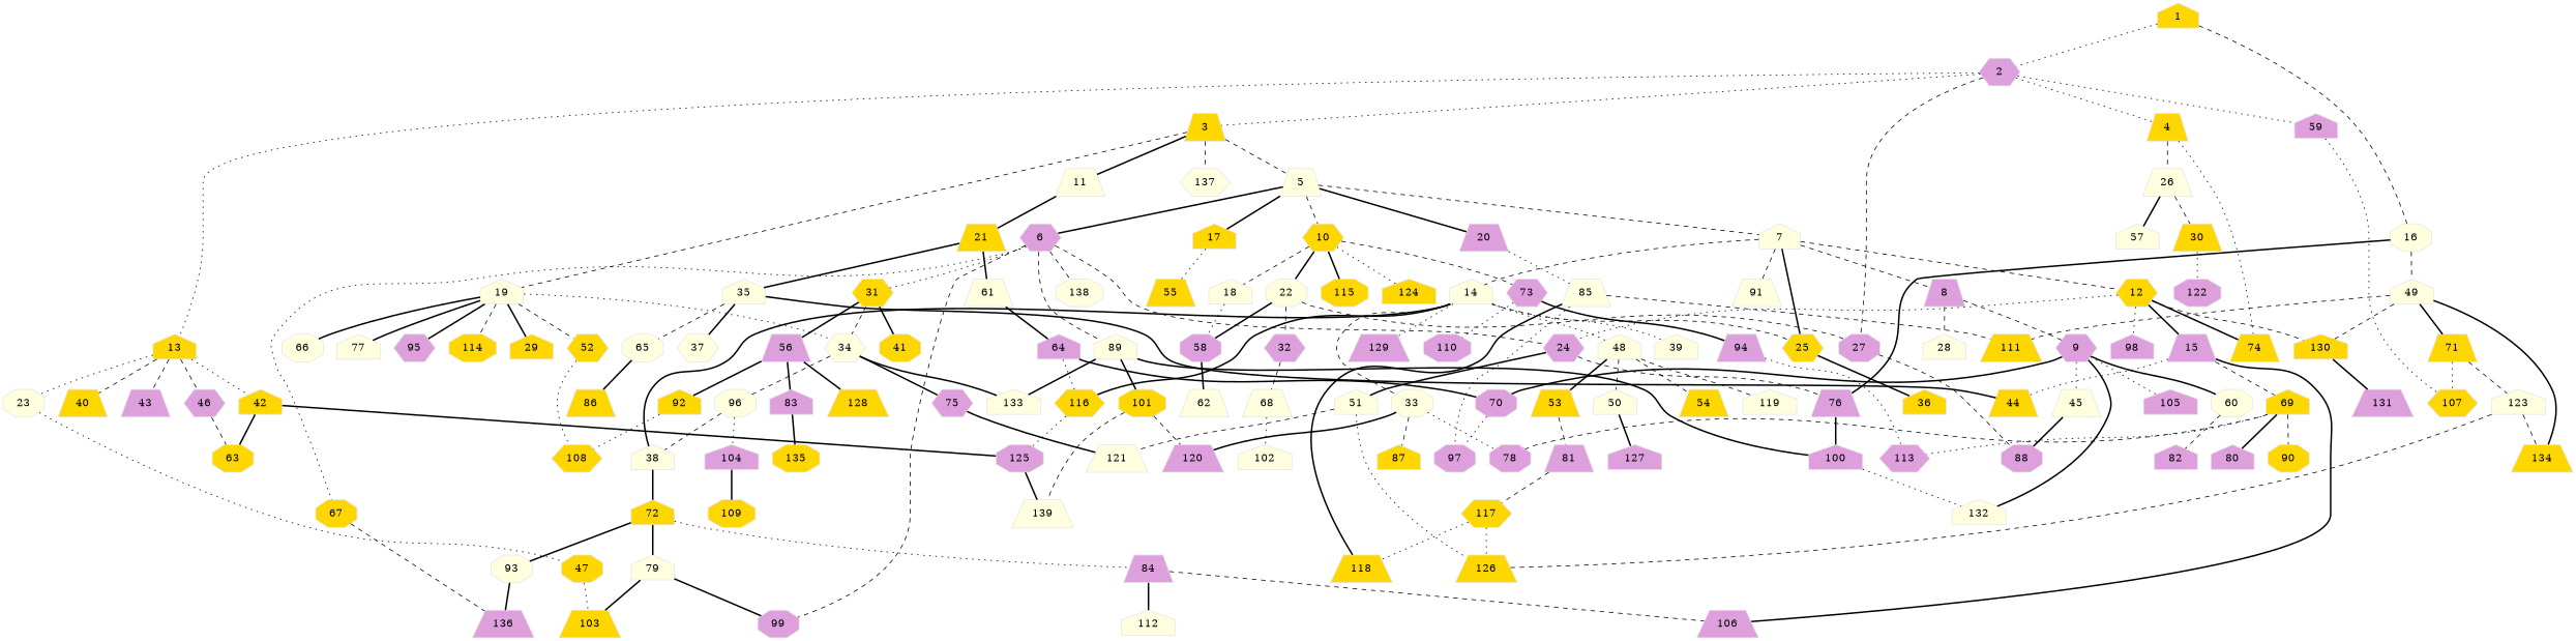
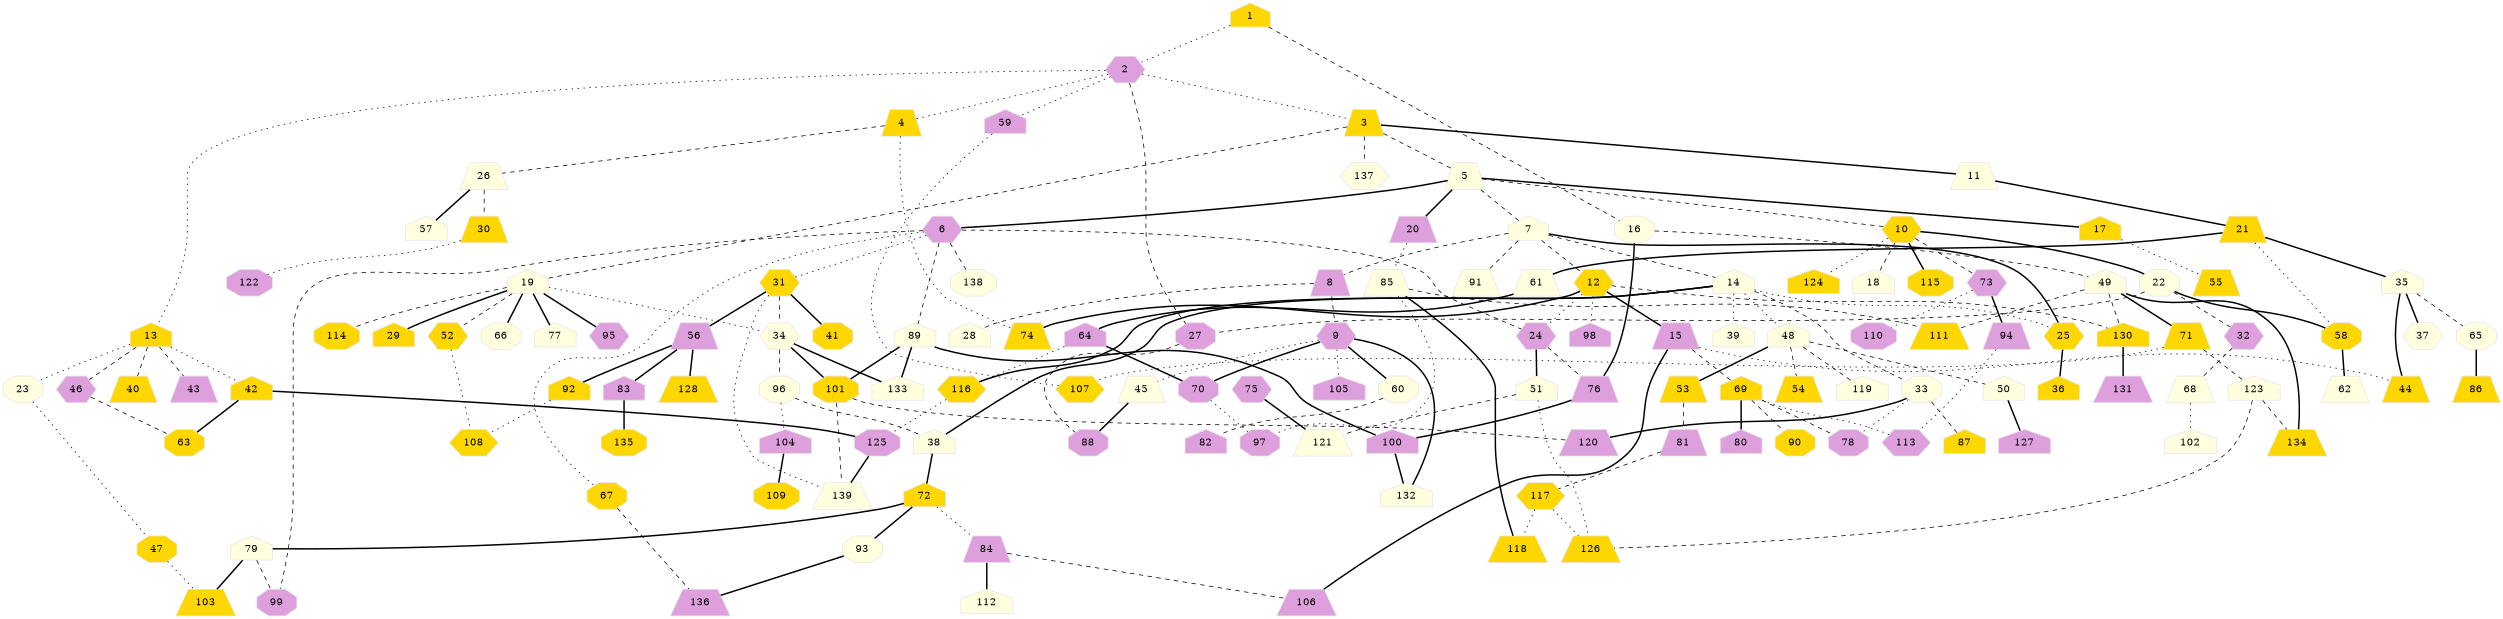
  graph {
    node [color=gray90 fillcolor=gold shape=house style=filled]
    edge [style=bold]
    2 [fillcolor=plum shape=hexagon]
    1
    16 [fillcolor=lightyellow shape=octagon]
    3 [shape=trapezium]
    4 [shape=trapezium]
    13
    27 [fillcolor=plum shape=octagon]
    59 [fillcolor=plum]
    49 [fillcolor=lightyellow]
    76 [fillcolor=plum shape=trapezium]
    5 [fillcolor=lightyellow shape=trapezium]
    11 [fillcolor=lightyellow shape=trapezium]
    19 [fillcolor=lightyellow]
    137 [fillcolor=lightyellow shape=hexagon]
    26 [fillcolor=lightyellow shape=trapezium]
    74 [shape=trapezium]
    23 [fillcolor=lightyellow shape=octagon]
    40 [shape=trapezium]
    42
    43 [fillcolor=plum shape=trapezium]
    46 [fillcolor=plum shape=hexagon]
    88 [fillcolor=plum shape=octagon]
    107 [shape=hexagon]
    6 [fillcolor=plum shape=hexagon]
    7 [fillcolor=lightyellow]
    10 [shape=hexagon]
    17
    20 [fillcolor=plum shape=trapezium]
    21 [shape=trapezium]
    29
    34 [fillcolor=lightyellow shape=hexagon]
    52 [shape=hexagon]
    66 [fillcolor=lightyellow shape=octagon]
    77 [fillcolor=lightyellow]
    95 [fillcolor=plum shape=hexagon]
    114 [shape=octagon]
    30 [shape=trapezium]
    57 [fillcolor=lightyellow]
    24 [fillcolor=plum shape=hexagon]
    31 [shape=hexagon]
    67 [shape=octagon]
    89 [fillcolor=lightyellow]
    99 [fillcolor=plum shape=octagon]
    138 [fillcolor=lightyellow shape=octagon]
    8 [fillcolor=plum shape=trapezium]
    12 [shape=hexagon]
    14 [fillcolor=lightyellow]
    25 [shape=hexagon]
    91 [fillcolor=lightyellow shape=trapezium]
    18 [fillcolor=lightyellow]
    22 [fillcolor=lightyellow shape=octagon]
    73 [fillcolor=plum shape=hexagon]
    115 [shape=octagon]
    124
    55 [shape=trapezium]
    85 [fillcolor=lightyellow shape=trapezium]
    51 [fillcolor=lightyellow]
    41 [shape=octagon]
    56 [fillcolor=plum shape=trapezium]
    139 [fillcolor=lightyellow shape=trapezium]
    136 [fillcolor=plum shape=trapezium]
    133 [fillcolor=lightyellow]
    100 [fillcolor=plum]
    101 [shape=octagon]
    9 [fillcolor=plum shape=hexagon]
    28 [fillcolor=lightyellow]
    15 [fillcolor=plum shape=trapezium]
    98 [fillcolor=plum]
    130
    33 [fillcolor=lightyellow shape=octagon]
    38 [fillcolor=lightyellow]
    39 [fillcolor=lightyellow]
    48 [fillcolor=lightyellow]
    116 [shape=hexagon]
-   129 [fillcolor=plum shape=trapezium]
    36
    45 [fillcolor=lightyellow shape=trapezium]
    60 [fillcolor=lightyellow shape=octagon]
    70 [fillcolor=plum shape=octagon]
    105 [fillcolor=plum]
    132 [fillcolor=lightyellow]
    82 [fillcolor=plum]
    97 [fillcolor=plum shape=octagon]
-   58 [fillcolor=plum shape=octagon]
+   58 [shape=octagon]
    32 [fillcolor=plum shape=hexagon]
    94 [fillcolor=plum shape=trapezium]
    110 [fillcolor=plum shape=octagon]
    35 [fillcolor=lightyellow]
    61 [fillcolor=lightyellow shape=trapezium]
    44 [shape=trapezium]
    69
    106 [fillcolor=plum shape=trapezium]
    131 [fillcolor=plum shape=trapezium]
    47 [shape=octagon]
    63 [shape=octagon]
    125 [fillcolor=plum shape=octagon]
    78 [fillcolor=plum shape=octagon]
    87
    120 [fillcolor=plum shape=trapezium]
    72
    50 [fillcolor=lightyellow]
    53 [shape=trapezium]
    54 [shape=trapezium]
    119 [fillcolor=lightyellow]
    80 [fillcolor=plum]
    90 [shape=octagon]
    113 [fillcolor=plum shape=hexagon]
    71 [shape=trapezium]
    111 [shape=trapezium]
    134 [shape=trapezium]
    62 [fillcolor=lightyellow shape=trapezium]
    75 [fillcolor=plum shape=hexagon]
    96 [fillcolor=lightyellow shape=octagon]
    108 [shape=hexagon]
    118 [shape=trapezium]
    37 [fillcolor=lightyellow shape=hexagon]
    65 [fillcolor=lightyellow shape=octagon]
    64 [fillcolor=plum]
    68 [fillcolor=lightyellow shape=trapezium]
    103 [shape=trapezium]
    121 [fillcolor=lightyellow shape=trapezium]
    126 [shape=trapezium]
    122 [fillcolor=plum shape=octagon]
    83 [fillcolor=plum]
    92
    128 [shape=trapezium]
    102 [fillcolor=lightyellow]
    104 [fillcolor=plum]
    86 [shape=trapezium]
    79 [fillcolor=lightyellow]
    84 [fillcolor=plum shape=trapezium]
    93 [fillcolor=lightyellow shape=octagon]
    127 [fillcolor=plum]
    81 [fillcolor=plum shape=trapezium]
    123 [fillcolor=lightyellow]
    117 [shape=hexagon]
    135 [shape=octagon]
    112 [fillcolor=lightyellow]
    109 [shape=octagon]
    2 -- 3 [style=dotted]
    2 -- 4 [style=dotted]
    2 -- 13 [style=dotted]
    2 -- 27 [style=dashed]
    2 -- 59 [style=dotted]
    1 -- 2 [style=dotted]
    1 -- 16 [style=dashed]
    16 -- 49 [style=dashed]
    16 -- 76
    3 -- 5 [style=dashed]
    3 -- 11
    3 -- 19 [style=dashed]
    3 -- 137 [style=dashed]
    4 -- 26 [style=dashed]
    4 -- 74 [style=dotted]
    13 -- 23 [style=dotted]
    13 -- 40 [style=dashed]
    13 -- 42 [style=dotted]
    13 -- 43 [style=dashed]
    13 -- 46 [style=dashed]
    27 -- 88 [style=dashed]
    59 -- 107 [style=dotted]
    49 -- 130 [style=dashed]
    49 -- 71
    49 -- 111 [style=dashed]
    49 -- 134
    76 -- 100
    5 -- 6
    5 -- 7 [style=dashed]
    5 -- 10 [style=dashed]
    5 -- 17
    5 -- 20
    11 -- 21
    19 -- 29
    19 -- 34 [style=dotted]
    19 -- 52 [style=dashed]
    19 -- 66
    19 -- 77
    19 -- 95
    19 -- 114 [style=dashed]
    26 -- 30 [style=dashed]
    26 -- 57
    23 -- 47 [style=dotted]
    42 -- 63
    42 -- 125
    46 -- 63 [style=dashed]
    6 -- 24 [style=dashed]
    6 -- 31 [style=dotted]
    6 -- 67 [style=dotted]
    6 -- 89 [style=dashed]
    6 -- 99 [style=dashed]
    6 -- 138 [style=dashed]
    7 -- 8 [style=dashed]
    7 -- 12 [style=dashed]
    7 -- 14 [style=dashed]
    7 -- 25
    7 -- 91 [style=dashed]
    10 -- 18 [style=dashed]
    10 -- 22
    10 -- 73 [style=dashed]
    10 -- 115
    10 -- 124 [style=dotted]
    17 -- 55 [style=dotted]
    20 -- 85 [style=dotted]
    21 -- 35
    21 -- 61
    34 -- 133
-   34 -- 75
+   34 -- 101
    34 -- 96 [style=dashed]
    52 -- 108 [style=dotted]
    30 -- 122 [style=dotted]
    24 -- 76 [style=dashed]
    24 -- 51
    31 -- 34 [style=dashed]
    31 -- 41
    31 -- 56
+   31 -- 139 [style=dotted]
    67 -- 136 [style=dashed]
    89 -- 133
    89 -- 100
    89 -- 101
    8 -- 9 [style=dashed]
    8 -- 28 [style=dashed]
    12 -- 74
    12 -- 24 [style=dotted]
    12 -- 15
    12 -- 98 [style=dotted]
    12 -- 130 [style=dashed]
-   14 -- 25 [style=dashed]
+   14 -- 25 [style=dotted]
    14 -- 33 [style=dashed]
    14 -- 38
    14 -- 39 [style=dotted]
    14 -- 48 [style=dotted]
    14 -- 116
-   14 -- 129 [style=dotted]
    25 -- 36
-   18 -- 58 [style=dotted]
+   21 -- 58 [style=dotted]
    22 -- 27 [style=dashed]
    22 -- 58
    22 -- 32 [style=dashed]
    73 -- 94
    73 -- 110 [style=dotted]
    85 -- 97 [style=dotted]
    85 -- 111 [style=dashed]
    85 -- 118
    51 -- 121 [style=dashed]
    51 -- 126 [style=dotted]
    56 -- 83
    56 -- 92
    56 -- 128
-   100 -- 132 [style=dotted]
+   100 -- 132
    101 -- 139 [style=dashed]
    101 -- 120 [style=dashed]
    9 -- 45 [style=dotted]
    9 -- 60
    9 -- 70
    9 -- 105 [style=dotted]
    9 -- 132
    15 -- 44 [style=dotted]
    15 -- 69 [style=dashed]
    15 -- 106
    130 -- 131
    33 -- 78 [style=dotted]
    33 -- 87 [style=dashed]
    33 -- 120
    38 -- 72
    48 -- 50 [style=dashed]
    48 -- 53
    48 -- 54 [style=dashed]
    48 -- 119 [style=dashed]
    116 -- 125 [style=dotted]
    45 -- 88
    60 -- 82 [style=dashed]
    70 -- 97 [style=dotted]
    58 -- 62
    32 -- 68 [style=dashed]
    94 -- 113 [style=dotted]
    35 -- 44
    35 -- 37
    35 -- 65 [style=dashed]
    61 -- 64
    69 -- 78 [style=dashed]
    69 -- 80
    69 -- 90 [style=dashed]
    69 -- 113 [style=dotted]
    47 -- 103 [style=dotted]
    125 -- 139
    72 -- 79
    72 -- 84 [style=dotted]
    72 -- 93
    50 -- 127
    53 -- 81 [style=dashed]
    71 -- 107 [style=dotted]
    71 -- 123 [style=dashed]
    75 -- 121
    96 -- 38 [style=dashed]
    96 -- 104 [style=dotted]
    65 -- 86
    64 -- 116 [style=dotted]
    64 -- 70
    68 -- 102 [style=dotted]
    83 -- 135
    92 -- 108 [style=dotted]
    104 -- 109
-   79 -- 99
+   79 -- 99 [style=dashed]
    79 -- 103
    84 -- 106 [style=dashed]
    84 -- 112
    93 -- 136
    81 -- 117 [style=dashed]
    123 -- 134 [style=dashed]
    123 -- 126 [style=dashed]
    117 -- 118 [style=dotted]
    117 -- 126 [style=dotted]
  }
